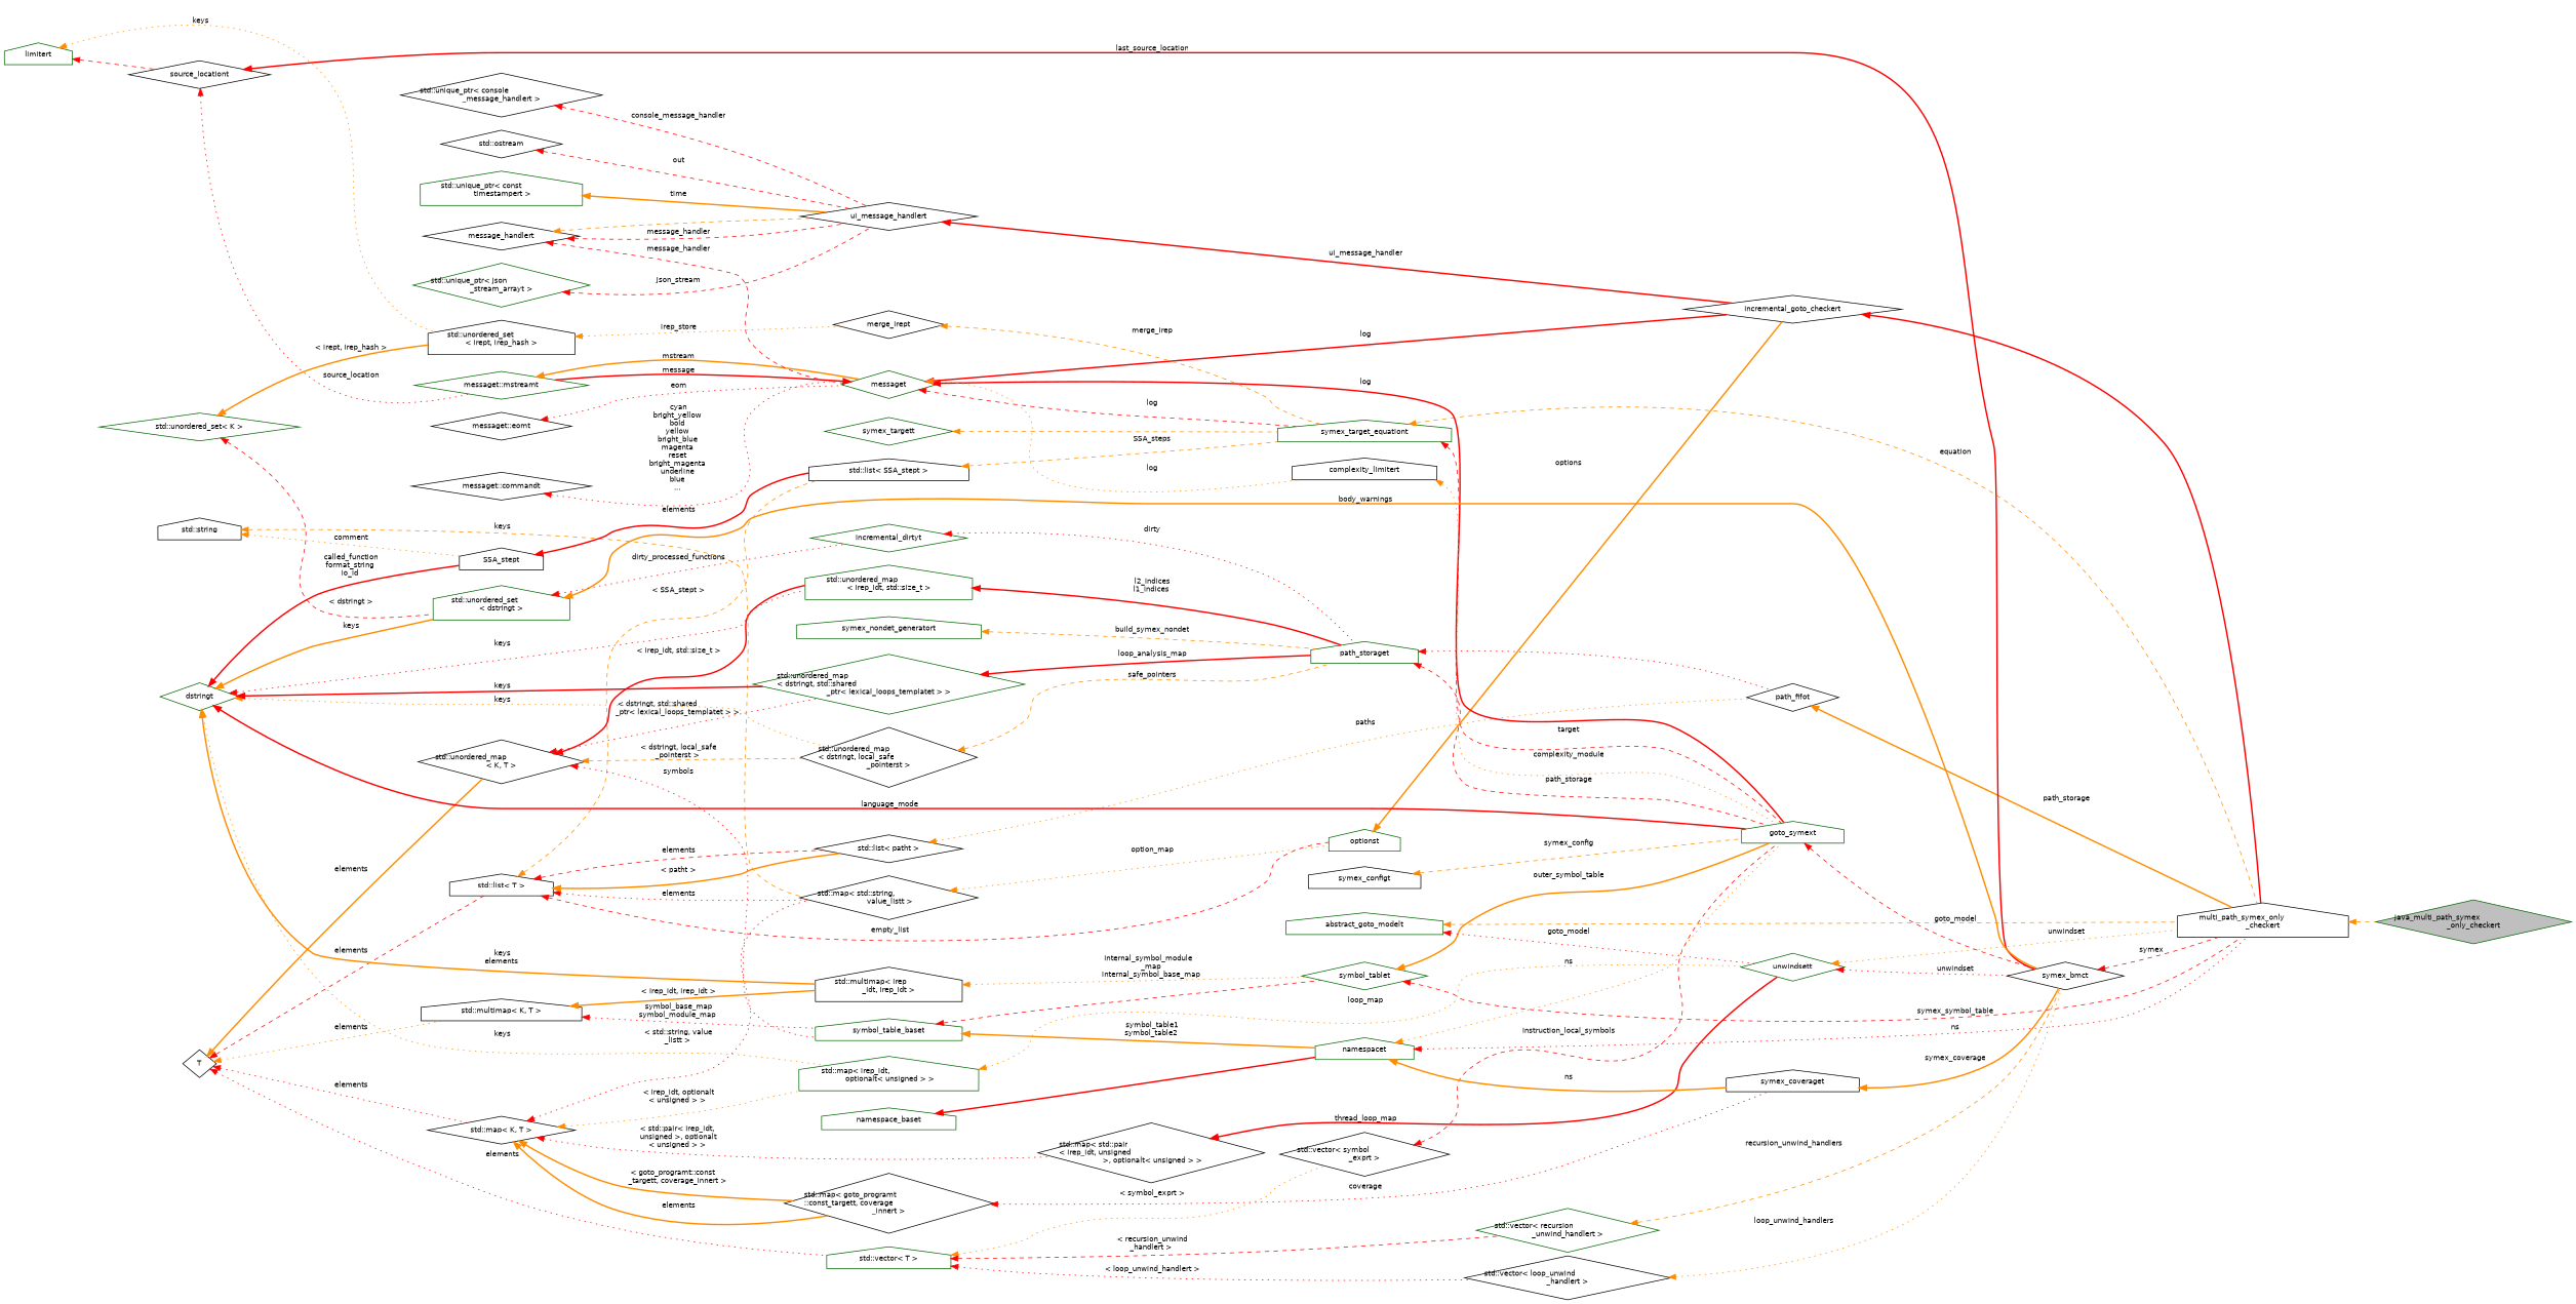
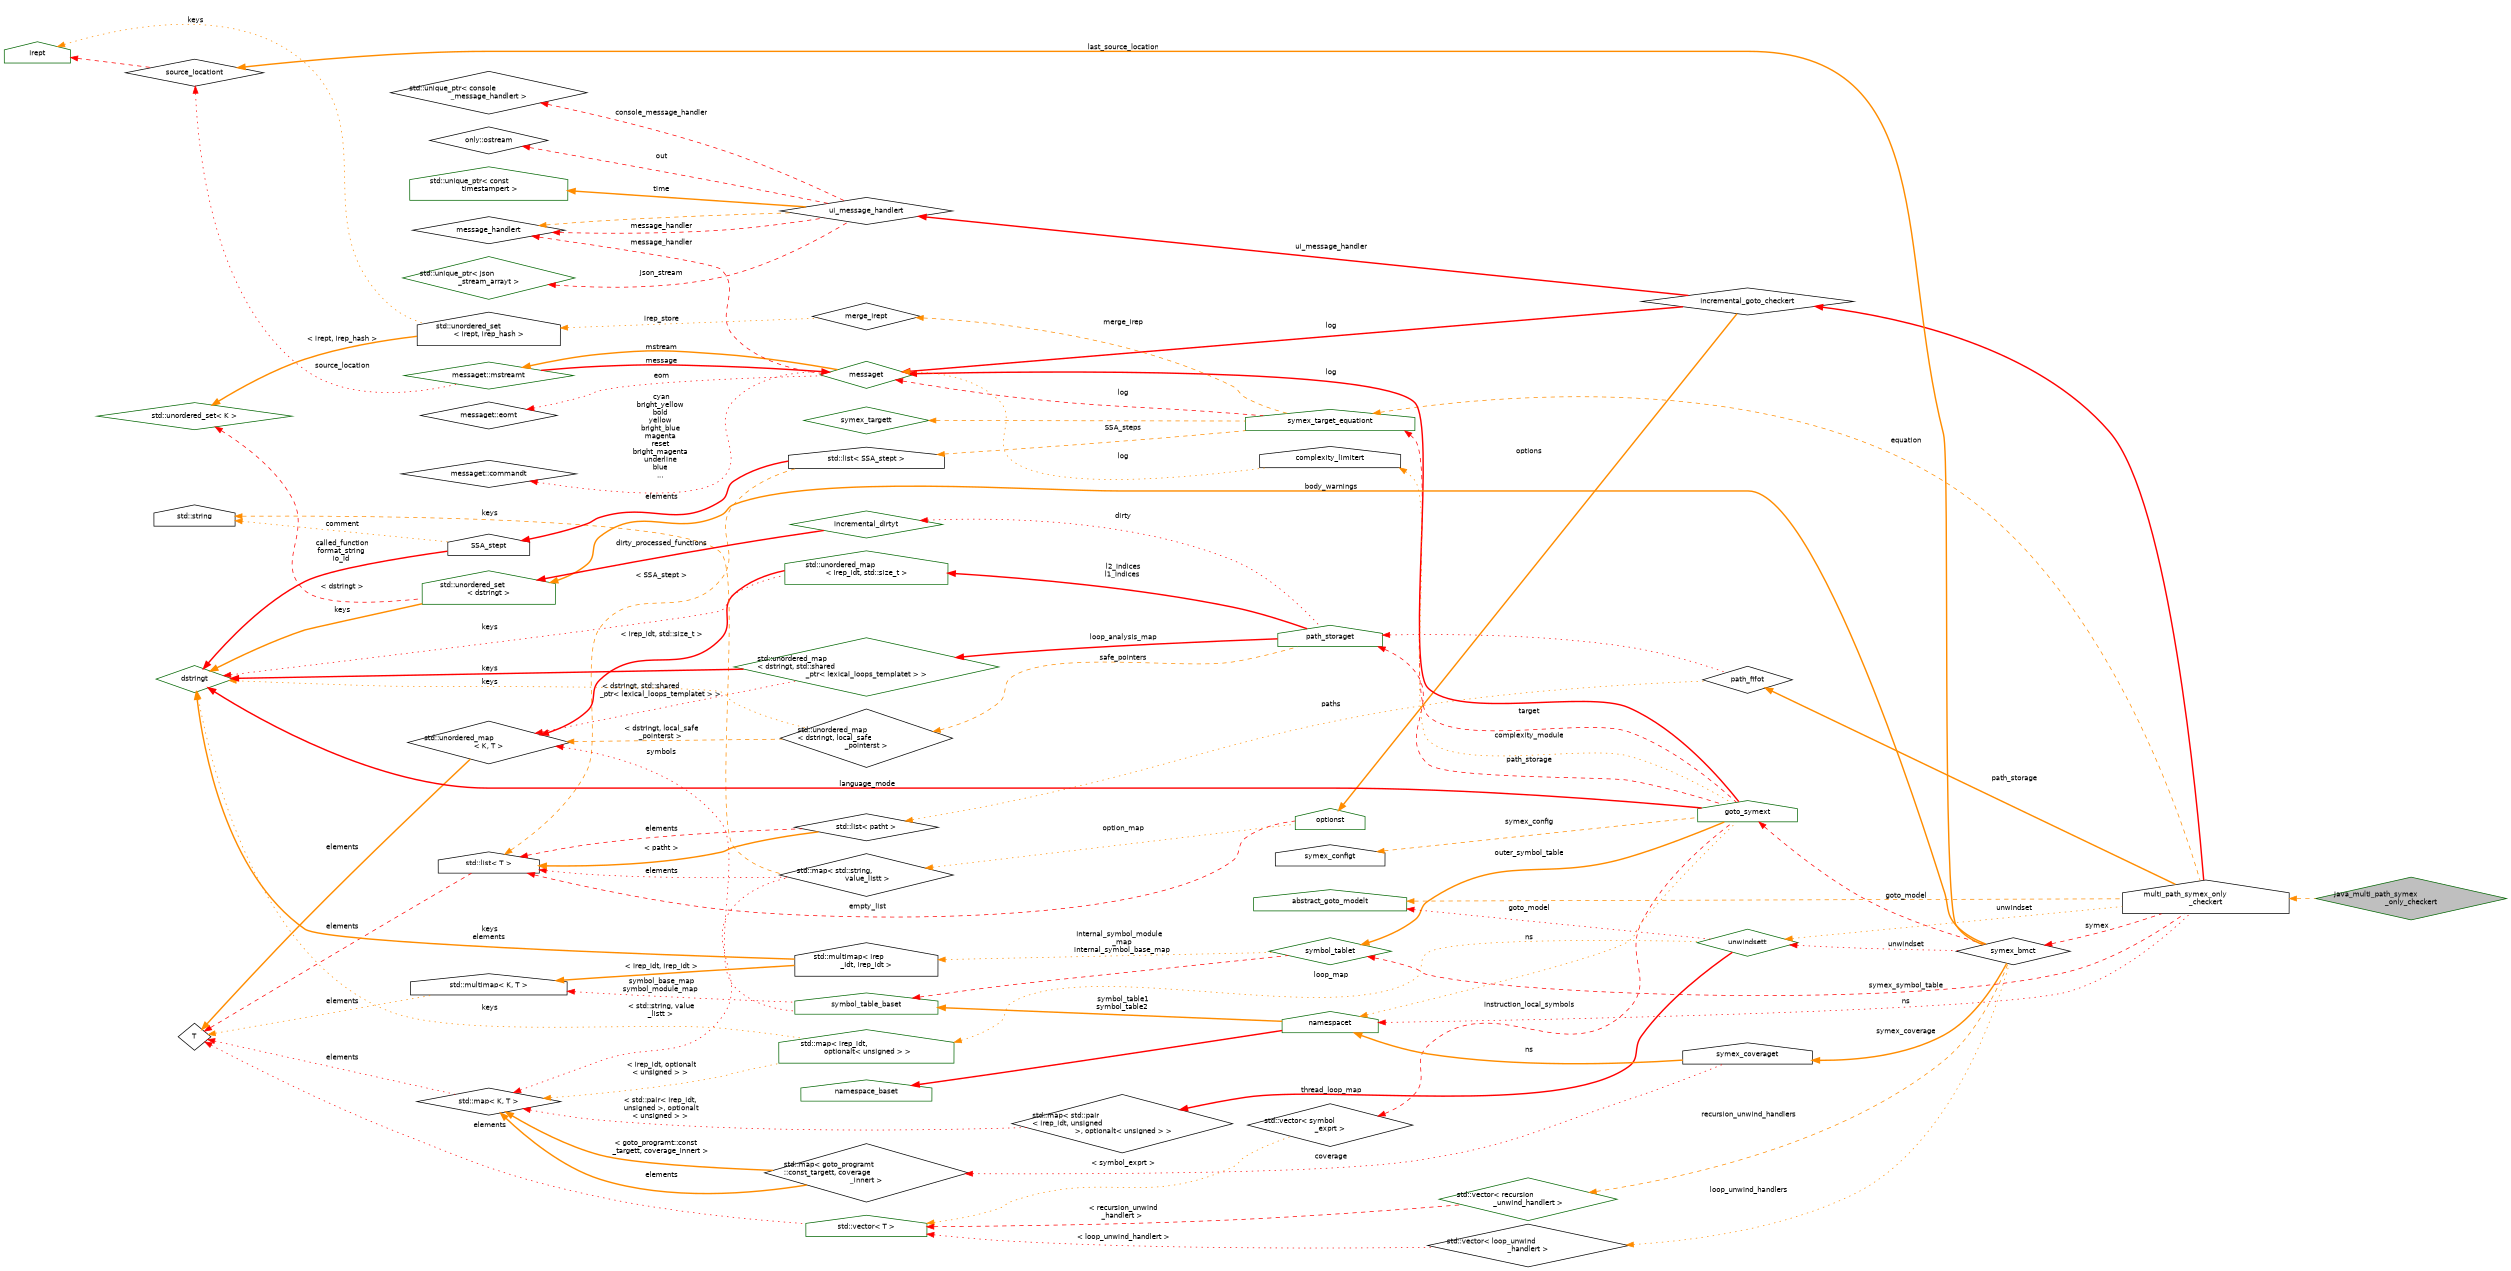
  digraph {
    rankdir=LR
    node [color=black fontname=Helvetica fontsize=10 shape=diamond]
    edge [color=red dir=back fontname=Helvetica fontsize=10 labelfontname=Helvetica labelfontsize=10 style=dotted]
    n1 [color=darkgreen fillcolor=grey75 fontcolor=black height=0.2 label="java_multi_path_symex\l_only_checkert" style=filled width=0.4]
    n2 [height=0.2 label="multi_path_symex_only\l_checkert" shape=house width=0.4]
    n3 [height=0.2 label=incremental_goto_checkert width=0.4]
    n4 [color=darkgreen height=0.2 label=optionst shape=house width=0.4]
    n5 [height=0.2 label="std::list\< T \>" shape=house width=0.4]
    n6 [height=0.2 label="std::map\< std::string,\l value_listt \>" width=0.4]
    n7 [height=0.2 label="std::list\< patht \>" width=0.4]
    n8 [height=0.2 label="std::list\< SSA_stept \>" shape=house width=0.4]
    n9 [height=0.2 label=path_fifot width=0.4]
    n10 [color=darkgreen height=0.2 label=symex_target_equationt shape=house width=0.4]
    n11 [height=0.2 label=T width=0.4]
    n12 [height=0.2 label="std::map\< K, T \>" width=0.4]
    n13 [height=0.2 label="std::multimap\< K, T \>" shape=house width=0.4]
    n14 [height=0.2 label="std::unordered_map\l\< K, T \>" width=0.4]
    n15 [color=darkgreen height=0.2 label="std::vector\< T \>" shape=house width=0.4]
    n16 [height=0.2 label="std::map\< goto_programt\l::const_targett, coverage\l_innert \>" width=0.4]
    n17 [height=0.2 label="std::map\< std::pair\l\< irep_idt, unsigned\l \>, optionalt\< unsigned \> \>" width=0.4]
    n18 [color=darkgreen height=0.2 label="std::map\< irep_idt,\l optionalt\< unsigned \> \>" shape=house width=0.4]
    n19 [color=darkgreen height=0.2 label=symbol_table_baset shape=house width=0.4]
    n20 [height=0.2 label="std::multimap\< irep\l_idt, irep_idt \>" shape=house width=0.4]
    n21 [height=0.2 label="std::unordered_map\l\< dstringt, local_safe\l_pointerst \>" width=0.4]
    n22 [color=darkgreen height=0.2 label="std::unordered_map\l\< dstringt, std::shared\l_ptr\< lexical_loops_templatet \> \>" width=0.4]
    n23 [color=darkgreen height=0.2 label="std::unordered_map\l\< irep_idt, std::size_t \>" shape=house width=0.4]
    n24 [height=0.2 label="std::vector\< symbol\l_exprt \>" width=0.4]
    n25 [color=darkgreen height=0.2 label="std::vector\< recursion\l_unwind_handlert \>" width=0.4]
    n26 [height=0.2 label="std::vector\< loop_unwind\l_handlert \>" width=0.4]
    n27 [height=0.2 label="std::string" shape=house width=0.4]
    n28 [height=0.2 label=SSA_stept shape=house width=0.4]
    n29 [height=0.2 label=symex_coveraget shape=house width=0.4]
    n30 [color=darkgreen height=0.2 label=unwindsett width=0.4]
    n31 [color=darkgreen height=0.2 label=messaget width=0.4]
    n32 [color=darkgreen height=0.2 label="messaget::mstreamt" width=0.4]
    n33 [color=darkgreen height=0.2 label=goto_symext shape=house width=0.4]
    n34 [height=0.2 label=complexity_limitert shape=house width=0.4]
    n35 [height=0.2 label=symex_bmct width=0.4]
    n36 [height=0.2 label=message_handlert width=0.4]
    n37 [height=0.2 label=ui_message_handlert width=0.4]
    n38 [height=0.2 label="messaget::commandt" width=0.4]
    n39 [height=0.2 label=source_locationt width=0.4]
-   n40 [color=darkgreen height=0.2 label=limitert shape=house width=0.4]
+   n40 [color=darkgreen height=0.2 label=irept shape=house width=0.4]
    n41 [height=0.2 label="std::unordered_set\l\< irept, irep_hash \>" shape=house width=0.4]
    n42 [height=0.2 label=merge_irept width=0.4]
    n43 [height=0.2 label="messaget::eomt" width=0.4]
    n44 [color=darkgreen height=0.2 label="std::unique_ptr\< json\l_stream_arrayt \>" width=0.4]
    n45 [height=0.2 label="std::unique_ptr\< console\l_message_handlert \>" width=0.4]
-   n46 [height=0.2 label="std::ostream" width=0.4]
+   n46 [height=0.2 label="only::ostream" width=0.4]
    n47 [color=darkgreen height=0.2 label="std::unique_ptr\< const\l timestampert \>" shape=house width=0.4]
    n48 [color=darkgreen height=0.2 label=symbol_tablet width=0.4]
    n49 [color=darkgreen height=0.2 label=namespacet shape=house width=0.4]
    n50 [color=darkgreen height=0.2 label=path_storaget shape=house width=0.4]
    n51 [color=darkgreen height=0.2 label=dstringt width=0.4]
    n52 [color=darkgreen height=0.2 label="std::unordered_set\l\< dstringt \>" shape=house width=0.4]
    n53 [color=darkgreen height=0.2 label=incremental_dirtyt width=0.4]
    n54 [color=darkgreen height=0.2 label=namespace_baset shape=house width=0.4]
    n55 [color=darkgreen height=0.2 label="std::unordered_set\< K \>" width=0.4]
-   n56 [color=darkgreen height=0.2 label=symex_nondet_generatort shape=house width=0.4]
    n57 [color=darkgreen height=0.2 label=symex_targett width=0.4]
    n58 [color=darkgreen height=0.2 label=abstract_goto_modelt shape=house width=0.4]
    n59 [height=0.2 label=symex_configt shape=house width=0.4]
    n2 -> n1 [color=darkorange style=dashed]
    n3 -> n2 [style=bold]
    n4 -> n3 [color=darkorange label=" options" style=bold]
    n5 -> n4 [label=" empty_list" style=dashed]
    n5 -> n6 [label=" elements"]
    n5 -> n7 [label=" elements" style=dashed]
    n5 -> n7 [color=darkorange label=" \< patht \>" style=bold]
    n5 -> n8 [color=darkorange label=" \< SSA_stept \>" style=dashed]
    n6 -> n4 [color=darkorange label=" option_map"]
    n7 -> n9 [color=darkorange label=" paths"]
    n8 -> n10 [color=darkorange label=" SSA_steps" style=dashed]
    n9 -> n2 [color=darkorange label=" path_storage" style=bold]
    n10 -> n2 [color=darkorange label=" equation" style=dashed]
    n10 -> n33 [label=" target" style=dashed]
    n11 -> n5 [label=" elements" style=dashed]
    n11 -> n12 [label=" elements"]
    n11 -> n13 [color=darkorange label=" elements"]
    n11 -> n14 [color=darkorange label=" elements" style=bold]
    n11 -> n15 [label=" elements"]
    n12 -> n6 [label=" \< std::string, value\l_listt \>"]
    n12 -> n16 [color=darkorange label=" elements" style=bold]
    n12 -> n16 [color=darkorange label=" \< goto_programt::const\l_targett, coverage_innert \>" style=bold]
    n12 -> n17 [label=" \< std::pair\< irep_idt,\l unsigned \>, optionalt\l\< unsigned \> \>"]
    n12 -> n18 [color=darkorange label=" \< irep_idt, optionalt\l\< unsigned \> \>"]
    n13 -> n19 [label=" symbol_base_map\nsymbol_module_map"]
    n13 -> n20 [color=darkorange label=" \< irep_idt, irep_idt \>" style=bold]
    n14 -> n19 [label=" symbols"]
    n14 -> n21 [color=darkorange label=" \< dstringt, local_safe\l_pointerst \>" style=dashed]
    n14 -> n22 [label=" \< dstringt, std::shared\l_ptr\< lexical_loops_templatet \> \>"]
    n14 -> n23 [label=" \< irep_idt, std::size_t \>" style=bold]
    n15 -> n24 [color=darkorange label=" \< symbol_exprt \>"]
    n15 -> n25 [label=" \< recursion_unwind\l_handlert \>" style=dashed]
    n15 -> n26 [label=" \< loop_unwind_handlert \>"]
    n16 -> n29 [label=" coverage"]
    n17 -> n30 [label=" thread_loop_map" style=bold]
    n18 -> n30 [color=darkorange label=" loop_map"]
    n19 -> n48 [style=dashed]
    n19 -> n49 [color=darkorange label=" symbol_table1\nsymbol_table2" style=bold]
    n20 -> n48 [color=darkorange label=" internal_symbol_module\l_map\ninternal_symbol_base_map"]
    n21 -> n50 [color=darkorange label=" safe_pointers" style=dashed]
    n22 -> n50 [label=" loop_analysis_map" style=bold]
    n23 -> n50 [label=" l2_indices\nl1_indices" style=bold]
    n24 -> n33 [label=" instruction_local_symbols" style=dashed]
    n25 -> n35 [color=darkorange label=" recursion_unwind_handlers" style=dashed]
    n26 -> n35 [color=darkorange label=" loop_unwind_handlers"]
    n27 -> n6 [color=darkorange label=" keys" style=dashed]
    n27 -> n28 [color=darkorange label=" comment"]
    n28 -> n8 [label=" elements" style=bold]
    n29 -> n35 [color=darkorange label=" symex_coverage" style=bold]
    n30 -> n2 [color=darkorange label=" unwindset"]
    n30 -> n35 [label=" unwindset"]
    n31 -> n3 [label=" log" style=bold]
    n31 -> n10 [label=" log" style=dashed]
    n31 -> n32 [label=" message" style=bold]
    n31 -> n33 [label=" log" style=bold]
    n31 -> n34 [color=darkorange label=" log"]
    n32 -> n31 [color=darkorange label=" mstream" style=bold]
    n33 -> n35 [style=dashed]
    n34 -> n33 [color=darkorange label=" complexity_module"]
    n35 -> n2 [label=" symex" style=dashed]
    n36 -> n31 [label=" message_handler" style=dashed]
    n36 -> n37 [color=darkorange style=dashed]
    n36 -> n37 [label=" message_handler" style=dashed]
    n37 -> n3 [label=" ui_message_handler" style=bold]
    n38 -> n31 [label=" cyan\nbright_yellow\nbold\nyellow\nbright_blue\nmagenta\nreset\nbright_magenta\nunderline\nblue\n..."]
    n39 -> n32 [label=" source_location"]
-   n39 -> n35 [label=" last_source_location" style=bold]
+   n39 -> n35 [color=darkorange label=" last_source_location" style=bold]
    n40 -> n39 [style=dashed]
    n40 -> n41 [color=darkorange label=" keys"]
    n41 -> n42 [color=darkorange label=" irep_store"]
    n42 -> n10 [color=darkorange label=" merge_irep" style=dashed]
    n43 -> n31 [label=" eom"]
    n44 -> n37 [label=" json_stream" style=dashed]
    n45 -> n37 [label=" console_message_handler" style=dashed]
    n46 -> n37 [label=" out" style=dashed]
    n47 -> n37 [color=darkorange label=" time" style=bold]
    n48 -> n2 [label=" symex_symbol_table" style=dashed]
    n48 -> n33 [color=darkorange label=" outer_symbol_table" style=bold]
    n49 -> n2 [label=" ns"]
    n49 -> n29 [color=darkorange label=" ns" style=bold]
    n49 -> n33 [color=darkorange label=" ns"]
    n50 -> n9
    n50 -> n33 [label=" path_storage" style=dashed]
    n51 -> n18 [color=darkorange label=" keys"]
    n51 -> n20 [color=darkorange label=" keys\nelements" style=bold]
    n51 -> n21 [color=darkorange label=" keys"]
    n51 -> n22 [label=" keys" style=bold]
    n51 -> n23 [label=" keys"]
    n51 -> n28 [label=" called_function\nformat_string\nio_id" style=bold]
    n51 -> n33 [label=" language_mode" style=bold]
    n51 -> n52 [color=darkorange label=" keys" style=bold]
    n52 -> n35 [color=darkorange label=" body_warnings" style=bold]
-   n52 -> n53 [label=" dirty_processed_functions"]
+   n52 -> n53 [label=" dirty_processed_functions" style=bold]
    n53 -> n50 [label=" dirty"]
    n54 -> n49 [style=bold]
    n55 -> n41 [color=darkorange label=" \< irept, irep_hash \>" style=bold]
    n55 -> n52 [label=" \< dstringt \>" style=dashed]
-   n56 -> n50 [color=darkorange label=" build_symex_nondet" style=dashed]
    n57 -> n10 [color=darkorange style=dashed]
    n58 -> n2 [color=darkorange label=" goto_model" style=dashed]
    n58 -> n30 [label=" goto_model"]
    n59 -> n33 [color=darkorange label=" symex_config" style=dashed]
  }
